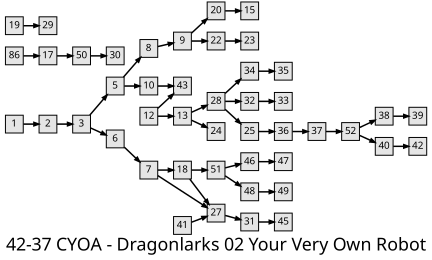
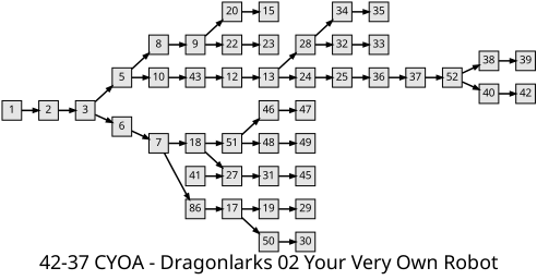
  digraph {
    fontname="Noto Sans"
    fontsize=36
    label="42-37 CYOA - Dragonlarks 02 Your Very Own Robot"
    nodesep=0.35
    ordering=out
    rankdir=LR
    ranksep=0.45
    node [fillcolor=grey90 fixedsize=true fontname="Noto Sans" fontsize=20 labelfloat=true margin="0,0" penwidth=2 regular=true shape=rect style=filled]
    edge [fontname="Noto Sans" fontsize=12 labelfloat=true penwidth=3]
    1
    2
    3
    5
    6
    8
    10
    7
    9
    43
    18
    n12 [label=86]
    20
    22
    12
    n16 [label=51]
    27
    17
    46
    48
    31
    19
    50
    15
    23
    13
    47
    49
    28
    24
    34
    32
    25
    35
    33
    36
    29
    30
    41
    45
    37
    52
    38
    40
    39
    42
    1 -> 2
    2 -> 3
    3 -> 5
    3 -> 6
    5 -> 8
    5 -> 10
    6 -> 7
    8 -> 9
    10 -> 43
    7 -> 18
-   7 -> 27
+   7 -> n12
    9 -> 20
    9 -> 22
-   12 -> 43
+   43 -> 12
    18 -> n16
    18 -> 27
    n12 -> 17
    20 -> 15
    22 -> 23
    12 -> 13
    n16 -> 46
    n16 -> 48
    27 -> 31
+   17 -> 19
    17 -> 50
    46 -> 47
    48 -> 49
    31 -> 45
    19 -> 29
    50 -> 30
    13 -> 28
    13 -> 24
    28 -> 34
    28 -> 32
-   28 -> 25
+   24 -> 25
    34 -> 35
    32 -> 33
    25 -> 36
    36 -> 37
    41 -> 27
    37 -> 52
    52 -> 38
    52 -> 40
    38 -> 39
    40 -> 42
  }
